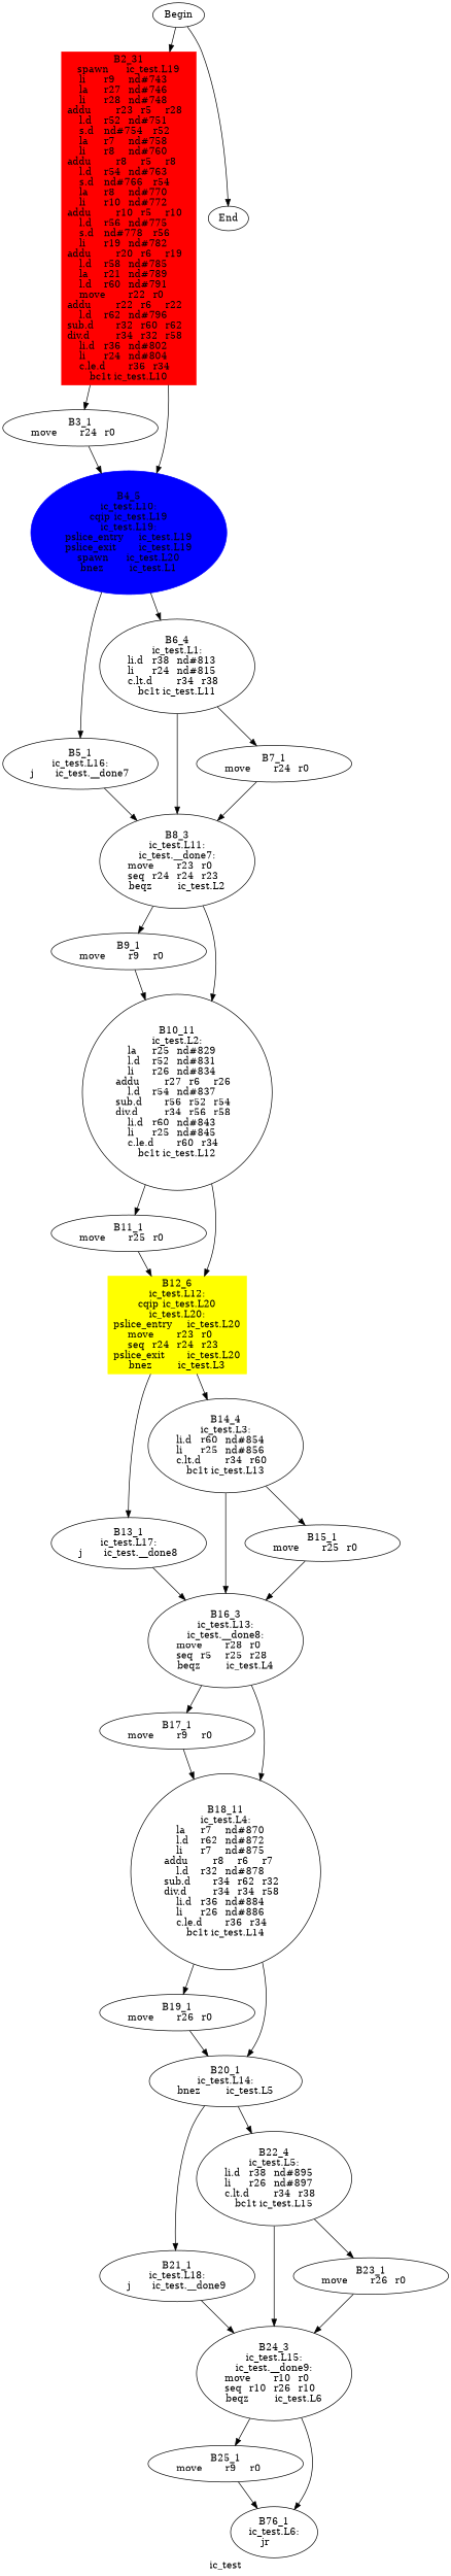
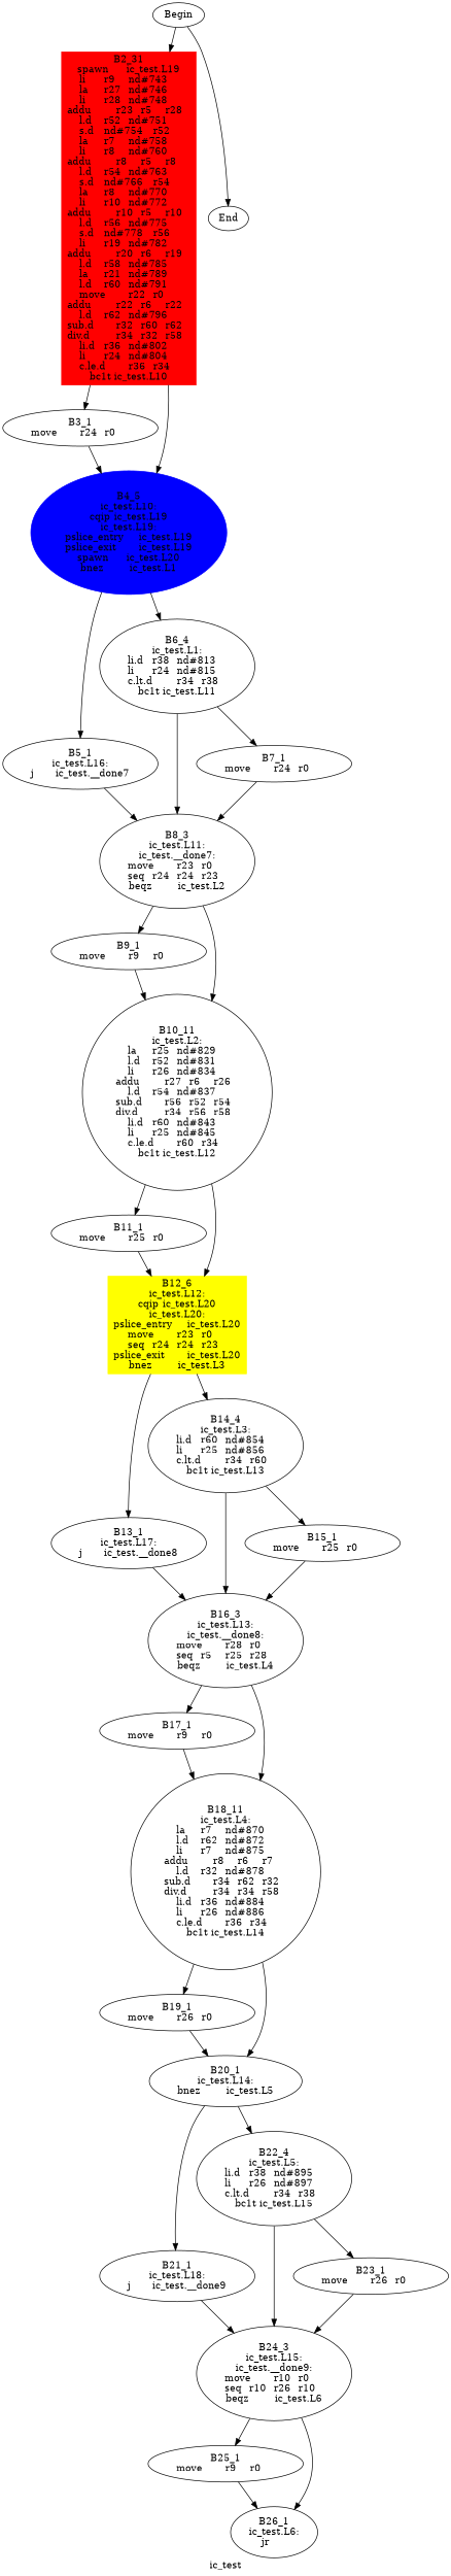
  digraph {
    color=purple
    label=ic_test
    style=dashed
    n1 [label=Begin]
    n2 [color=red label="B2_31\nspawn	ic_test.L19\nli	r9	nd#743	\nla	r27	nd#746	\nli	r28	nd#748	\naddu	r23	r5	r28	\nl.d	r52	nd#751	\ns.d	nd#754	r52	\nla	r7	nd#758	\nli	r8	nd#760	\naddu	r8	r5	r8	\nl.d	r54	nd#763	\ns.d	nd#766	r54	\nla	r8	nd#770	\nli	r10	nd#772	\naddu	r10	r5	r10	\nl.d	r56	nd#775	\ns.d	nd#778	r56	\nli	r19	nd#782	\naddu	r20	r6	r19	\nl.d	r58	nd#785	\nla	r21	nd#789	\nl.d	r60	nd#791	\nmove	r22	r0	\naddu	r22	r6	r22	\nl.d	r62	nd#796	\nsub.d	r32	r60	r62	\ndiv.d	r34	r32	r58	\nli.d	r36	nd#802	\nli	r24	nd#804	\nc.le.d	r36	r34	\nbc1t	ic_test.L10\n" shape=box style=filled]
    n3 [label=End]
    n4 [label="B3_1\nmove	r24	r0	\n"]
    n5 [color=blue label="B4_5\nic_test.L10:\ncqip	ic_test.L19\nic_test.L19:\npslice_entry	ic_test.L19\npslice_exit	ic_test.L19\nspawn	ic_test.L20\nbnez	ic_test.L1\n" shape=ellipse style=filled]
    n6 [label="B5_1\nic_test.L16:\nj	ic_test.__done7\n"]
    n7 [label="B6_4\nic_test.L1:\nli.d	r38	nd#813	\nli	r24	nd#815	\nc.lt.d	r34	r38	\nbc1t	ic_test.L11\n"]
    n8 [label="B8_3\nic_test.L11:\nic_test.__done7:\nmove	r23	r0	\nseq	r24	r24	r23	\nbeqz	ic_test.L2\n"]
    n9 [label="B7_1\nmove	r24	r0	\n"]
    n10 [label="B9_1\nmove	r9	r0	\n"]
    n11 [label="B10_11\nic_test.L2:\nla	r25	nd#829	\nl.d	r52	nd#831	\nli	r26	nd#834	\naddu	r27	r6	r26	\nl.d	r54	nd#837	\nsub.d	r56	r52	r54	\ndiv.d	r34	r56	r58	\nli.d	r60	nd#843	\nli	r25	nd#845	\nc.le.d	r60	r34	\nbc1t	ic_test.L12\n"]
    n12 [label="B11_1\nmove	r25	r0	\n"]
    n13 [color=yellow label="B12_6\nic_test.L12:\ncqip	ic_test.L20\nic_test.L20:\npslice_entry	ic_test.L20\nmove	r23	r0	\nseq	r24	r24	r23	\npslice_exit	ic_test.L20\nbnez	ic_test.L3\n" shape=polygon style=filled]
    n14 [label="B13_1\nic_test.L17:\nj	ic_test.__done8\n"]
    n15 [label="B14_4\nic_test.L3:\nli.d	r60	nd#854	\nli	r25	nd#856	\nc.lt.d	r34	r60	\nbc1t	ic_test.L13\n"]
    n16 [label="B16_3\nic_test.L13:\nic_test.__done8:\nmove	r28	r0	\nseq	r5	r25	r28	\nbeqz	ic_test.L4\n"]
    n17 [label="B15_1\nmove	r25	r0	\n"]
    n18 [label="B17_1\nmove	r9	r0	\n"]
    n19 [label="B18_11\nic_test.L4:\nla	r7	nd#870	\nl.d	r62	nd#872	\nli	r7	nd#875	\naddu	r8	r6	r7	\nl.d	r32	nd#878	\nsub.d	r34	r62	r32	\ndiv.d	r34	r34	r58	\nli.d	r36	nd#884	\nli	r26	nd#886	\nc.le.d	r36	r34	\nbc1t	ic_test.L14\n"]
    n20 [label="B19_1\nmove	r26	r0	\n"]
    n21 [label="B20_1\nic_test.L14:\nbnez	ic_test.L5\n"]
    n22 [label="B21_1\nic_test.L18:\nj	ic_test.__done9\n"]
    n23 [label="B22_4\nic_test.L5:\nli.d	r38	nd#895	\nli	r26	nd#897	\nc.lt.d	r34	r38	\nbc1t	ic_test.L15\n"]
    n24 [label="B24_3\nic_test.L15:\nic_test.__done9:\nmove	r10	r0	\nseq	r10	r26	r10	\nbeqz	ic_test.L6\n"]
    n25 [label="B23_1\nmove	r26	r0	\n"]
    n26 [label="B25_1\nmove	r9	r0	\n"]
-   n27 [label="B76_1\nic_test.L6:\njr	\n"]
+   n27 [label="B26_1\nic_test.L6:\njr	\n"]
    n1 -> n2
    n1 -> n3
    n2 -> n4
    n2 -> n5
    n4 -> n5
    n5 -> n6
    n5 -> n7
    n6 -> n8
    n7 -> n8
    n7 -> n9
    n8 -> n10
    n8 -> n11
    n9 -> n8
    n10 -> n11
    n11 -> n12
    n11 -> n13
    n12 -> n13
    n13 -> n14
    n13 -> n15
    n14 -> n16
    n15 -> n16
    n15 -> n17
    n16 -> n18
    n16 -> n19
    n17 -> n16
    n18 -> n19
    n19 -> n20
    n19 -> n21
    n20 -> n21
    n21 -> n22
    n21 -> n23
    n22 -> n24
    n23 -> n24
    n23 -> n25
    n24 -> n26
    n24 -> n27
    n25 -> n24
    n26 -> n27
  }
